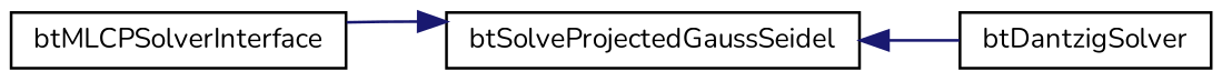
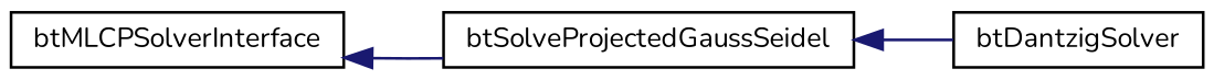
  digraph {
    fontname=Nunito
    rankdir=LR
    node [color=black fillcolor=white fontname=Nunito fontsize=10 shape=record style=filled]
    edge [color=midnightblue dir=back fontname=Nunito fontsize=10 labelfontname=Helvetica labelfontsize=10 style=solid]
    n1 [height=0.2 label=btMLCPSolverInterface width=0.4]
    n2 [height=0.2 label=btSolveProjectedGaussSeidel width=0.4]
    n3 [height=0.2 label=btDantzigSolver width=0.4]
-   n2 -> n1
+   n1 -> n2
    n2 -> n3
  }
